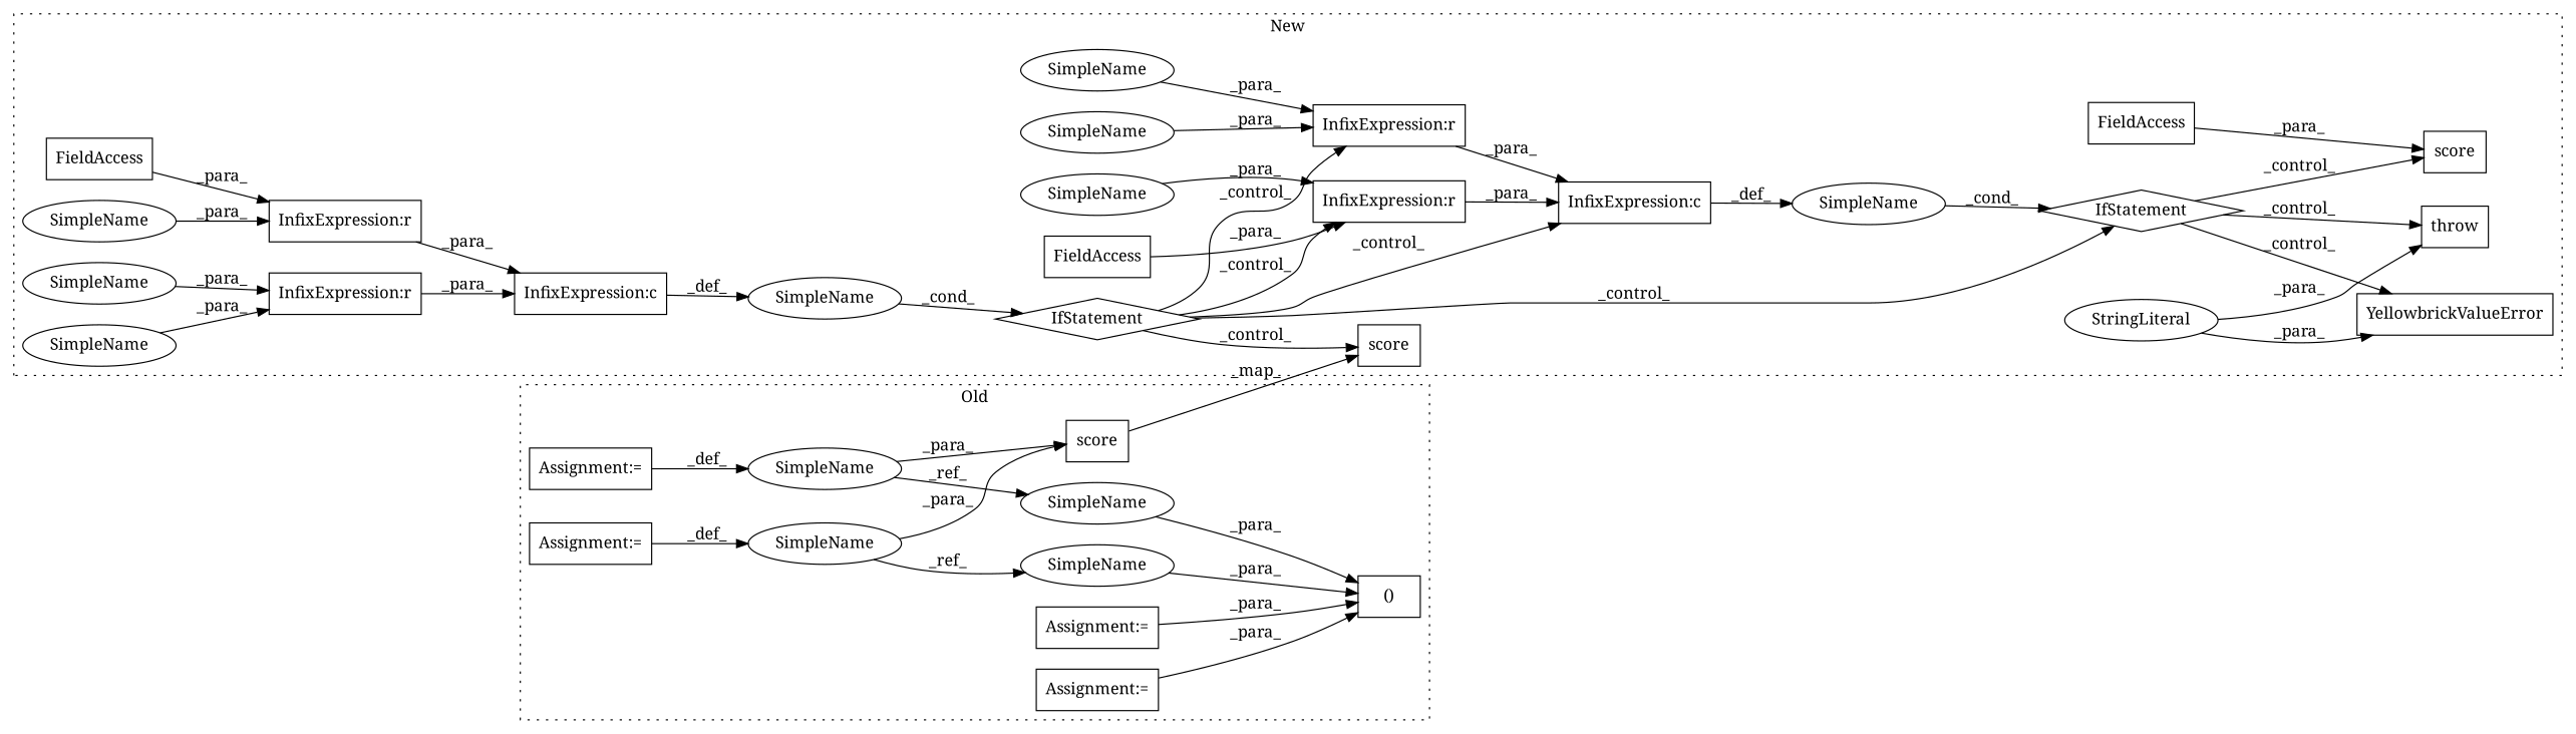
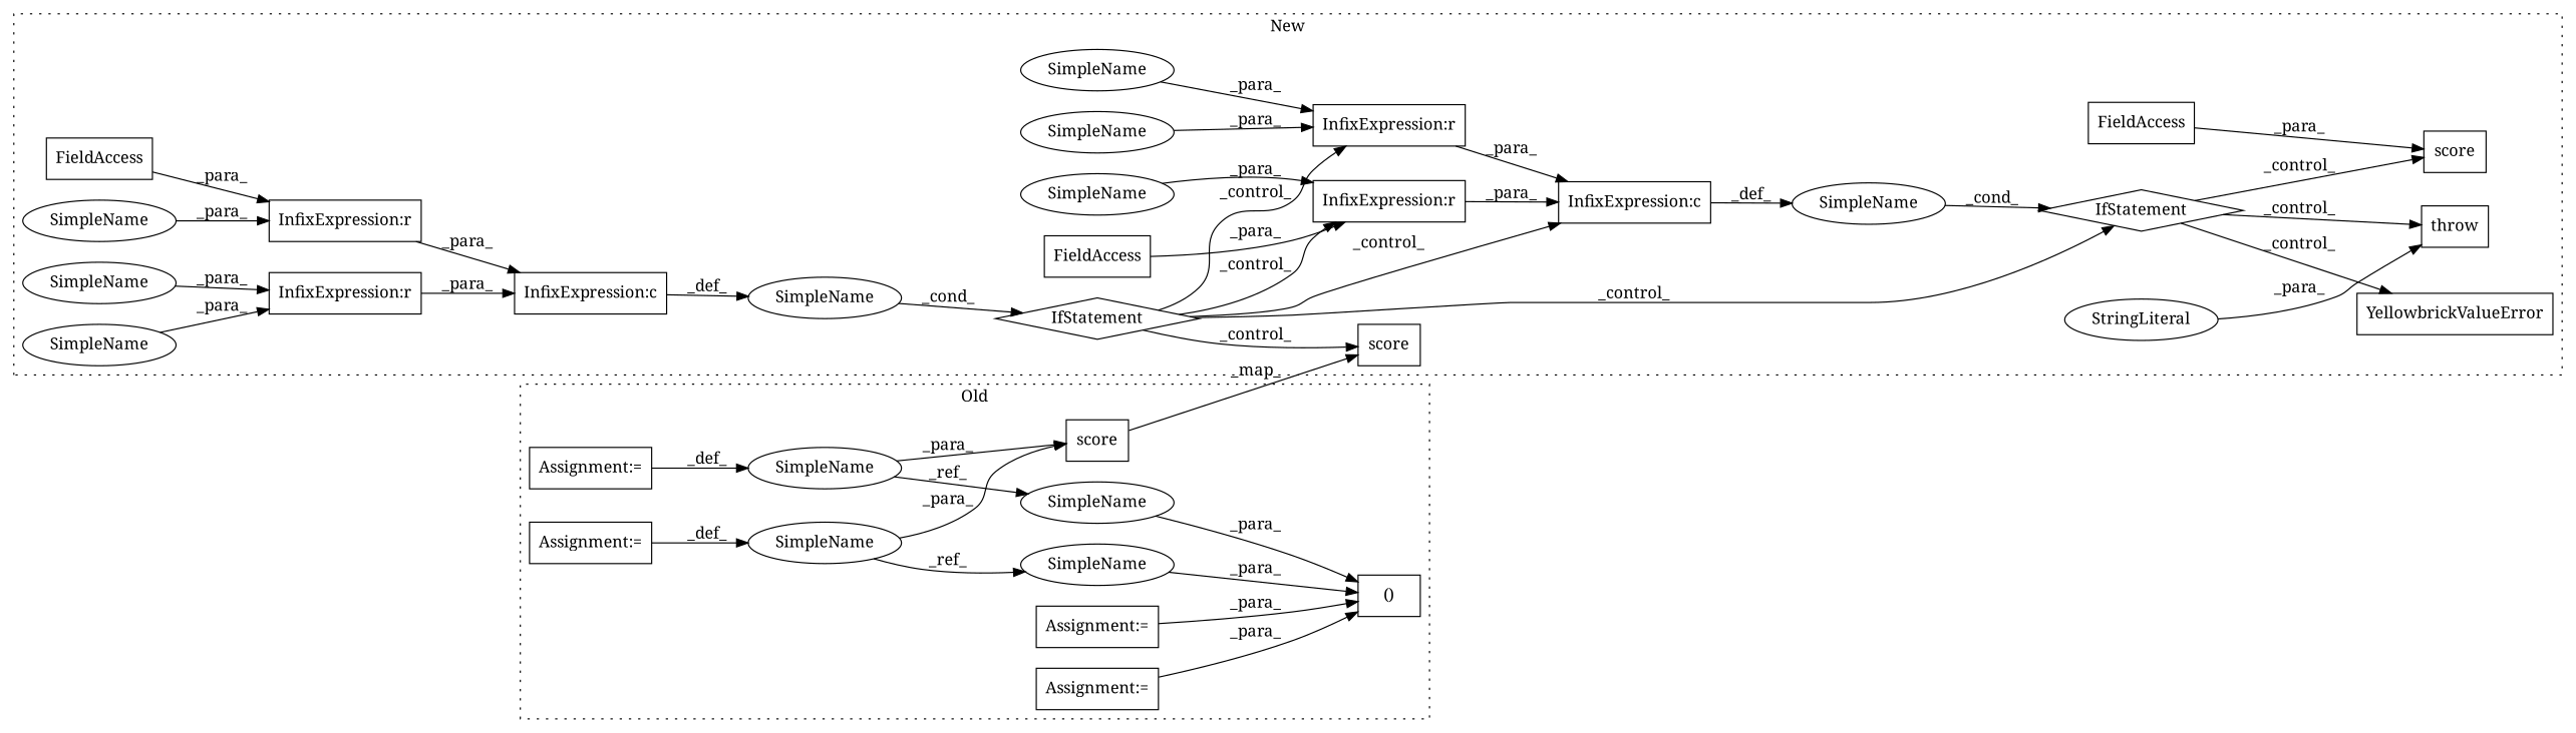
  digraph {
    fontname="Noto Serif"
    rankdir=LR
    node [a=42 fontname="Noto Serif" l=6 shape=box]
    edge [fontname="Noto Serif"]
    n1 [a=106 l=65 label="()" s=3083]
    n2 [label=SimpleName s=2903 shape=ellipse]
    n3 [a=32 l="6,1" label=score s="3242,3261"]
    n4 [label=SimpleName s=2887 shape=ellipse]
    n5 [a=7 label="Assignment:=" s=2887]
    n6 [a=7 label="Assignment:=" s=2903]
    n7 [a=7 l=7 label="Assignment:=" s=2936]
    n8 [a=7 l=7 label="Assignment:=" s=2919]
    n9 [label=SimpleName s=3142 shape=ellipse]
    n10 [label=SimpleName s=3103 shape=ellipse]
    n11 [a=53 label=throw s=3128]
    n12 [a=25 l="4,2" label=IfStatement s="3078,3118" shape=diamond]
    n13 [label=SimpleName shape=ellipse l=""]
    n14 [a=27 l=4 label="InfixExpression:r" s=3109]
    n15 [a=25 l="4,2" label=IfStatement s="2986,3026" shape=diamond]
    n16 [label=SimpleName shape=ellipse l=""]
    n17 [a=27 l=4 label="InfixExpression:r" s=3017]
    n18 [a=22 label=FieldAccess s=3011]
    n19 [a=22 label=FieldAccess s=3103]
    n20 [a=32 l="6,1" label=score s="3040,3059"]
    n21 [a=27 l=4 label="InfixExpression:r" s=3089]
    n22 [a=32 l="6,1" label=score s="3231,3252"]
    n23 [a=27 l=4 label="InfixExpression:r" s=2997]
    n24 [a=27 l=4 label="InfixExpression:c" s=3006]
    n25 [a=27 l=4 label="InfixExpression:c" s=3098]
    n26 [a=32 l="22,1" label=YellowbrickValueError s="3134,3204"]
    n27 [a=22 l=7 label=FieldAccess s=3245]
    n28 [a=45 l=48 label=StringLiteral s=3156 shape=ellipse]
    n29 [label=SimpleName s=2991 shape=ellipse]
    n30 [label=SimpleName s=3083 shape=ellipse]
    n31 [l=4 label=SimpleName s=3021 shape=ellipse]
    n32 [l=4 label=SimpleName s=3093 shape=ellipse]
    n33 [l=4 label=SimpleName s=3113 shape=ellipse]
    n34 [l=4 label=SimpleName s=3001 shape=ellipse]
    subgraph cluster_1 {
      label=Old
      style=dotted
      n1
      n2
      n3
      n4
      n5
      n6
      n7
      n8
      n9
      n10
    }
    subgraph cluster_2 {
      label=New
      style=dotted
      n11
      n12
      n13
      n14
      n15
      n16
      n17
      n18
      n19
      n20
      n21
      n22
      n23
      n24
      n25
      n26
      n27
      n28
      n29
      n30
      n31
      n32
      n33
      n34
    }
    n2 -> n3 [label=_para_]
    n2 -> n9 [label=_ref_]
    n3 -> n20 [label=_map_]
    n4 -> n3 [label=_para_]
    n4 -> n10 [label=_ref_]
    n5 -> n4 [label=_def_]
    n6 -> n2 [label=_def_]
    n7 -> n1 [label=_para_]
    n8 -> n1 [label=_para_]
    n9 -> n1 [label=_para_]
    n10 -> n1 [label=_para_]
    n12 -> n11 [label=_control_]
    n12 -> n22 [label=_control_]
    n12 -> n26 [label=_control_]
    n13 -> n12 [label=_cond_]
    n14 -> n25 [label=_para_]
    n15 -> n12 [label=_control_]
    n15 -> n14 [label=_control_]
    n15 -> n20 [label=_control_]
    n15 -> n21 [label=_control_]
    n15 -> n25 [label=_control_]
    n16 -> n15 [label=_cond_]
    n17 -> n24 [label=_para_]
    n18 -> n17 [label=_para_]
    n19 -> n14 [label=_para_]
    n21 -> n25 [label=_para_]
    n23 -> n24 [label=_para_]
    n24 -> n16 [label=_def_]
    n25 -> n13 [label=_def_]
    n27 -> n22 [label=_para_]
    n28 -> n11 [label=_para_]
-   n28 -> n26 [label=_para_]
    n29 -> n23 [label=_para_]
    n30 -> n21 [label=_para_]
    n31 -> n17 [label=_para_]
    n32 -> n21 [label=_para_]
    n33 -> n14 [label=_para_]
    n34 -> n23 [label=_para_]
  }
